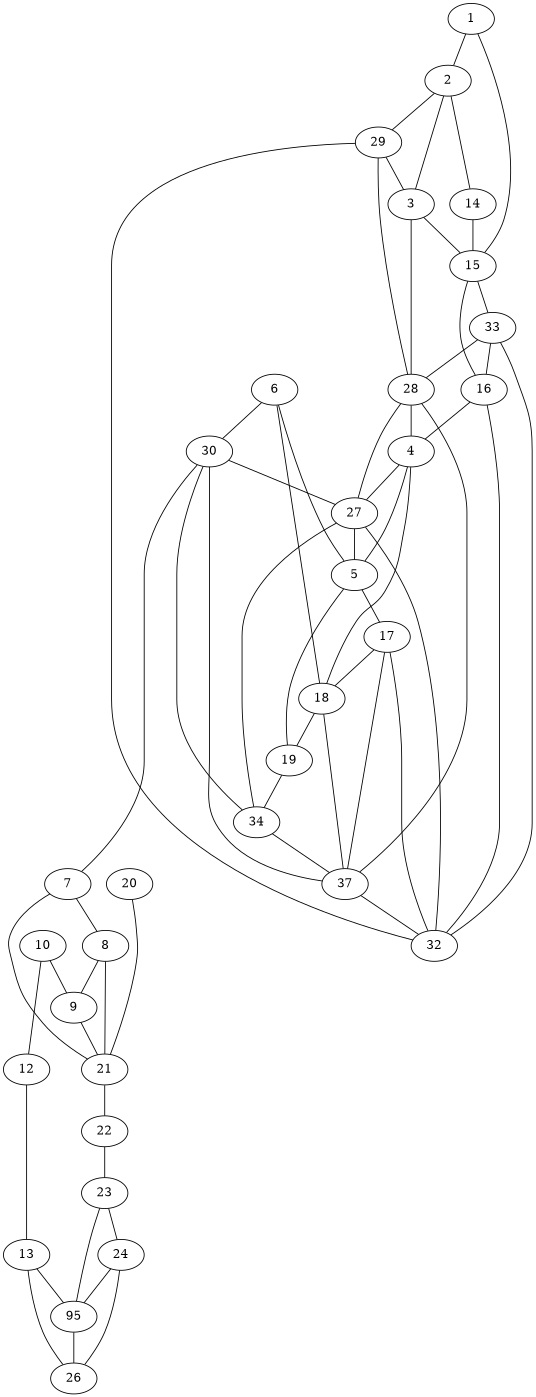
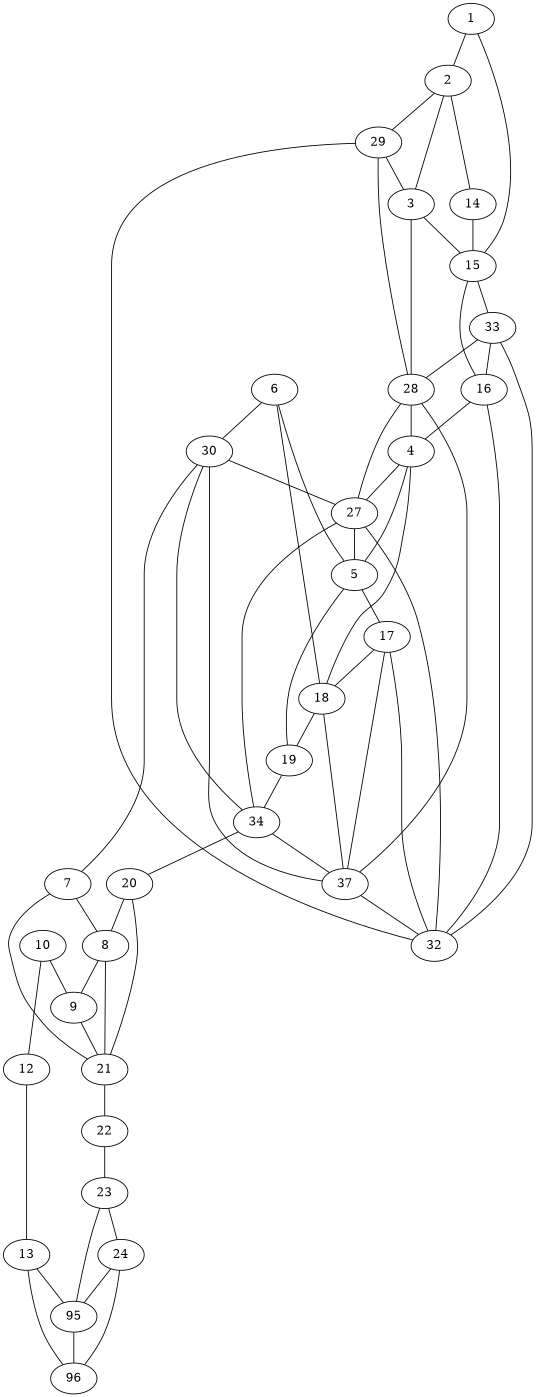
  graph {
    node [aaLength=6 sequence=DPKQEIEDRVNFLKQYVKKTG type=0]
    edge [distance0=2.0 frequency=1 type0=2]
    1 [aaLength=11 sequence=SMQEKIMRELH]
    2 [aaLength=21]
    15 [aaLength=21]
    14 [aaLength=10 sequence=SMQEKIMREL]
    29 [aaLength=5 sequence=GFVLG type=1]
    33 [aaLength=5 sequence=GFVLG type=1]
    3 [aaLength=21 sequence=GQDSTLAGRLAQLAVESIREE]
    28 [sequence=QFIAVR type=1]
    32 [sequence=QFIAVR type=1]
    16 [aaLength=21 sequence=GQDSTLAGRLAQLAVESIREE]
    4 [aaLength=13 sequence=DEDDAQLALKFIK]
    27 [aaLength=4 sequence=KSWK type=1]
    17 [aaLength=13 sequence=DEDDAQLALKFIK]
    5 [aaLength=17 sequence=IKSTVSAFSDQYQQETG]
    18 [aaLength=17 sequence=IKSTVSAFSDQYQQETG]
    19 [aaLength=25 sequence=TDFNKGNVKARTRMIAQYAIGGQEG]
    n17 [aaLength=4 label=37 sequence=KSWK type=1]
    34 [aaLength=2 sequence=LV type=1]
    20 [sequence=HAAEAV]
    6 [aaLength=25 sequence=TDFNKGNVKARTRMIAQYAIGGQEG]
    30 [aaLength=2 sequence=LV type=1]
    7 [sequence=HAAEAV]
    21 [aaLength=12 sequence=TKRQGRTLLKEL]
    8 [aaLength=12 sequence=TKRQGRTLLKEL]
    22 [sequence=PERLYL]
    9 [sequence=ERLYLK]
    23 [aaLength=7 sequence=SDETELG]
    10 [aaLength=7 sequence=SDETELG]
    12 [aaLength=15 sequence=SAKVSEALEKRYSMT]
    13 [aaLength=5 sequence=EHKRQ]
    n31 [aaLength=15 label=95 sequence=SAKVSEALEKRYSMT]
-   26 [aaLength=5 sequence=EHKRQ]
+   26 [aaLength=5 sequence=EHKRQ label=96]
    24 [aaLength=10 sequence=SYDEIDDYLE]
    1 -- 2 [distance0=27.64467 type0=3]
    1 -- 15 [distance0=22.84865 type0=1]
    2 -- 14 [distance0=16.09357 type0=1]
    2 -- 29 [type0=4]
    15 -- 33 [type0=4]
    14 -- 15 [distance0=30.43016 distance1=6.0 frequency=2 type0=3 type1=4]
    29 -- 3 [distance0=3.0 type0=4]
    29 -- 28 [distance0=33.0]
    29 -- 32 [distance0=33.0 type0=3]
    33 -- 28 [distance0=33.0]
    33 -- 32 [distance0=33.0 type0=3]
    33 -- 16 [distance0=3.0 type0=4]
    3 -- 2 [distance0=32.43766]
    3 -- 15 [distance0=36.72425 type0=3]
    3 -- 28 [distance0=4.0 type0=4]
    28 -- 4 [distance0=7.0 type0=4]
    32 -- 27 [distance0=28.0]
    32 -- 17 [distance0=7.0 type0=4]
    16 -- 15 [distance0=32.33021]
    16 -- 32 [distance0=4.0 type0=4]
    16 -- 4 [distance0=39.26916 type0=3]
    4 -- 27 [type0=4]
    4 -- 5 [distance0=28.89375 type0=3]
    4 -- 18 [distance0=28.49359]
    27 -- 28 [distance0=28.0]
    27 -- 5 [type0=4]
    17 -- 18 [distance0=22.39362]
    17 -- n17 [type0=4]
    5 -- 17 [distance0=22.89271 type0=3]
    5 -- 19 [distance0=22.54826]
    18 -- 19 [distance0=22.17793 distance1=3.0 frequency=2 type1=4]
    19 -- 34 [distance0=1.0 type0=4]
    n17 -- 28 [distance0=28.0]
    n17 -- 32 [distance0=28.0 type0=3]
    n17 -- 18 [type0=4]
    34 -- 27 [distance0=52.0]
    34 -- n17 [distance0=52.0 type0=3]
+   34 -- 20 [distance0=4.0 type0=4]
    20 -- 21 [distance0=27.05613 distance1=20.0 frequency=2 type1=4]
+   20 -- 8 [distance0=33.51782 type0=3]
    6 -- 5 [distance0=24.47639 type0=3]
    6 -- 18 [distance0=24.11236]
    6 -- 30 [distance0=1.0 type0=4]
    30 -- 27 [distance0=52.0]
    30 -- n17 [distance0=52.0 type0=3]
    30 -- 34 [distance0=0.0 type0=1]
    30 -- 7 [distance0=4.0 type0=4]
    7 -- 21 [distance0=35.58929 type0=3]
    7 -- 8 [distance0=26.35353 distance1=20.0 frequency=2 type1=4]
    21 -- 22 [distance0=18.10136 distance1=2.0 frequency=2 type0=1 type1=4]
    8 -- 21 [distance0=22.82984]
    8 -- 9 [distance0=17.16153 distance1=3.0 frequency=2 type0=1 type1=4]
    22 -- 23 [distance0=25.1133 distance1=14.0 frequency=2 type1=4]
    9 -- 21 [distance0=22.30258]
    23 -- n31 [distance0=26.86992 type0=3]
    23 -- 24 [distance0=14.74414 distance1=1.0 frequency=2 type0=1 type1=4]
    10 -- 9 [distance0=24.42677]
    10 -- 12 [distance0=24.88654 type0=3]
    12 -- 13 [distance0=20.30062 distance1=0.0 frequency=2 type1=5]
    13 -- n31 [distance0=30.58114 type0=3]
    13 -- 26 [distance0=14.94308 type0=1]
    n31 -- 26 [distance0=19.14968 distance1=0.0 frequency=2 type1=5]
    24 -- n31 [distance0=14.73508 distance1=4.0 frequency=2 type0=1 type1=4]
    24 -- 26 [distance0=30.47682 type0=3]
  }
